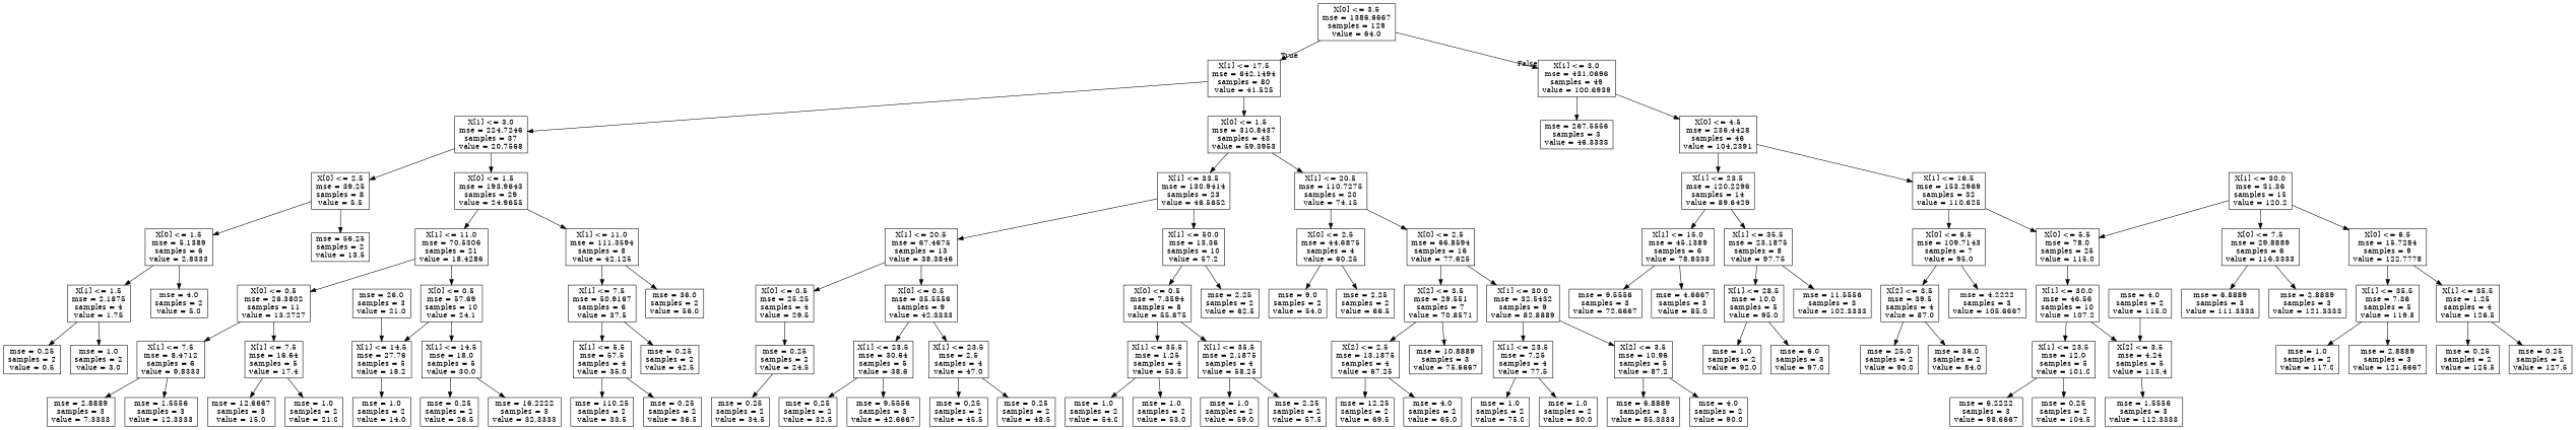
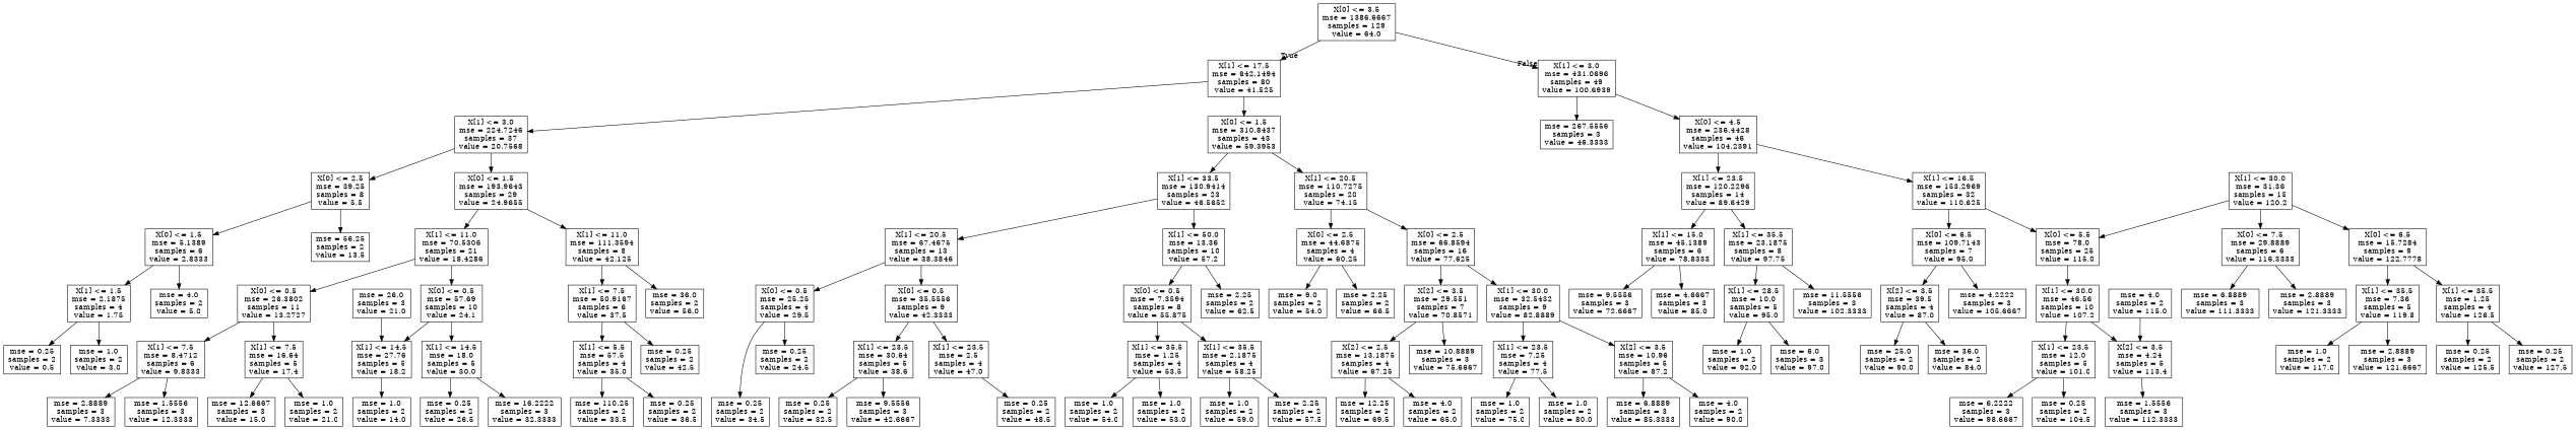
  digraph {
    fontname="DejaVu Serif"
    node [fontname="DejaVu Serif" shape=box]
    edge [fontname="DejaVu Serif"]
    n1 [label="X[0] <= 3.5\nmse = 1386.6667\nsamples = 129\nvalue = 64.0"]
    n2 [label="X[1] <= 17.5\nmse = 642.1494\nsamples = 80\nvalue = 41.525"]
    n3 [label="X[1] <= 3.0\nmse = 431.0696\nsamples = 49\nvalue = 100.6939"]
    n4 [label="X[1] <= 3.0\nmse = 224.7246\nsamples = 37\nvalue = 20.7568"]
    n5 [label="X[0] <= 1.5\nmse = 310.8437\nsamples = 43\nvalue = 59.3953"]
    n6 [label="mse = 267.5556\nsamples = 3\nvalue = 46.3333"]
    n7 [label="X[0] <= 4.5\nmse = 236.4428\nsamples = 46\nvalue = 104.2391"]
    n8 [label="X[0] <= 2.5\nmse = 39.25\nsamples = 8\nvalue = 5.5"]
    n9 [label="X[0] <= 1.5\nmse = 193.9643\nsamples = 29\nvalue = 24.9655"]
    n10 [label="X[1] <= 33.5\nmse = 130.9414\nsamples = 23\nvalue = 46.5652"]
    n11 [label="X[1] <= 20.5\nmse = 110.7275\nsamples = 20\nvalue = 74.15"]
    n12 [label="X[0] <= 1.5\nmse = 5.1389\nsamples = 6\nvalue = 2.8333"]
    n13 [label="mse = 56.25\nsamples = 2\nvalue = 13.5"]
    n14 [label="X[1] <= 11.0\nmse = 70.5306\nsamples = 21\nvalue = 18.4286"]
    n15 [label="X[1] <= 11.0\nmse = 111.3594\nsamples = 8\nvalue = 42.125"]
    n16 [label="X[1] <= 1.5\nmse = 2.1875\nsamples = 4\nvalue = 1.75"]
    n17 [label="mse = 4.0\nsamples = 2\nvalue = 5.0"]
    n18 [label="mse = 0.25\nsamples = 2\nvalue = 0.5"]
    n19 [label="mse = 1.0\nsamples = 2\nvalue = 3.0"]
    n20 [label="X[0] <= 0.5\nmse = 26.3802\nsamples = 11\nvalue = 13.2727"]
    n21 [label="X[0] <= 0.5\nmse = 57.69\nsamples = 10\nvalue = 24.1"]
    n22 [label="X[1] <= 7.5\nmse = 50.9167\nsamples = 6\nvalue = 37.5"]
    n23 [label="mse = 36.0\nsamples = 2\nvalue = 56.0"]
    n24 [label="X[1] <= 7.5\nmse = 8.4712\nsamples = 6\nvalue = 9.8333"]
    n25 [label="X[1] <= 7.5\nmse = 16.64\nsamples = 5\nvalue = 17.4"]
    n26 [label="X[1] <= 14.5\nmse = 27.76\nsamples = 5\nvalue = 18.2"]
    n27 [label="X[1] <= 14.5\nmse = 18.0\nsamples = 5\nvalue = 30.0"]
    n28 [label="mse = 2.8889\nsamples = 3\nvalue = 7.3333"]
    n29 [label="mse = 1.5556\nsamples = 3\nvalue = 12.3333"]
    n30 [label="mse = 12.6667\nsamples = 3\nvalue = 15.0"]
    n31 [label="mse = 1.0\nsamples = 2\nvalue = 21.0"]
    n32 [label="mse = 1.0\nsamples = 2\nvalue = 14.0"]
    n33 [label="mse = 0.25\nsamples = 2\nvalue = 26.5"]
    n34 [label="mse = 16.2222\nsamples = 3\nvalue = 32.3333"]
    n35 [label="mse = 26.0\nsamples = 3\nvalue = 21.0"]
    n36 [label="X[1] <= 5.5\nmse = 57.5\nsamples = 4\nvalue = 35.0"]
    n37 [label="mse = 0.25\nsamples = 2\nvalue = 42.5"]
    n38 [label="mse = 110.25\nsamples = 2\nvalue = 33.5"]
    n39 [label="mse = 0.25\nsamples = 2\nvalue = 36.5"]
    n40 [label="X[1] <= 20.5\nmse = 67.4675\nsamples = 13\nvalue = 38.3846"]
    n41 [label="X[1] <= 50.0\nmse = 13.36\nsamples = 10\nvalue = 57.2"]
    n42 [label="X[0] <= 2.5\nmse = 44.6875\nsamples = 4\nvalue = 60.25"]
    n43 [label="X[0] <= 2.5\nmse = 66.8594\nsamples = 16\nvalue = 77.625"]
    n44 [label="X[0] <= 0.5\nmse = 25.25\nsamples = 4\nvalue = 29.5"]
    n45 [label="X[0] <= 0.5\nmse = 35.5556\nsamples = 9\nvalue = 42.3333"]
    n46 [label="X[0] <= 0.5\nmse = 7.3594\nsamples = 8\nvalue = 55.875"]
    n47 [label="mse = 2.25\nsamples = 2\nvalue = 62.5"]
    n48 [label="mse = 0.25\nsamples = 2\nvalue = 24.5"]
    n49 [label="mse = 0.25\nsamples = 2\nvalue = 34.5"]
    n50 [label="X[1] <= 23.5\nmse = 30.64\nsamples = 5\nvalue = 38.6"]
    n51 [label="X[1] <= 23.5\nmse = 2.5\nsamples = 4\nvalue = 47.0"]
    n52 [label="mse = 0.25\nsamples = 2\nvalue = 32.5"]
    n53 [label="mse = 9.5556\nsamples = 3\nvalue = 42.6667"]
-   n54 [label="mse = 0.25\nsamples = 2\nvalue = 45.5"]
    n55 [label="mse = 0.25\nsamples = 2\nvalue = 48.5"]
    n56 [label="X[1] <= 35.5\nmse = 1.25\nsamples = 4\nvalue = 53.5"]
    n57 [label="X[1] <= 35.5\nmse = 2.1875\nsamples = 4\nvalue = 58.25"]
    n58 [label="mse = 1.0\nsamples = 2\nvalue = 54.0"]
    n59 [label="mse = 1.0\nsamples = 2\nvalue = 53.0"]
    n60 [label="mse = 1.0\nsamples = 2\nvalue = 59.0"]
    n61 [label="mse = 2.25\nsamples = 2\nvalue = 57.5"]
    n62 [label="mse = 9.0\nsamples = 2\nvalue = 54.0"]
    n63 [label="mse = 2.25\nsamples = 2\nvalue = 66.5"]
    n64 [label="X[2] <= 3.5\nmse = 29.551\nsamples = 7\nvalue = 70.8571"]
    n65 [label="X[1] <= 30.0\nmse = 32.5432\nsamples = 9\nvalue = 82.8889"]
    n66 [label="X[2] <= 2.5\nmse = 13.1875\nsamples = 4\nvalue = 67.25"]
    n67 [label="mse = 10.8889\nsamples = 3\nvalue = 75.6667"]
    n68 [label="X[1] <= 23.5\nmse = 7.25\nsamples = 4\nvalue = 77.5"]
    n69 [label="X[2] <= 3.5\nmse = 10.96\nsamples = 5\nvalue = 87.2"]
    n70 [label="mse = 12.25\nsamples = 2\nvalue = 69.5"]
    n71 [label="mse = 4.0\nsamples = 2\nvalue = 65.0"]
    n72 [label="mse = 1.0\nsamples = 2\nvalue = 75.0"]
    n73 [label="mse = 1.0\nsamples = 2\nvalue = 80.0"]
    n74 [label="mse = 6.8889\nsamples = 3\nvalue = 85.3333"]
    n75 [label="mse = 4.0\nsamples = 2\nvalue = 90.0"]
    n76 [label="X[1] <= 23.5\nmse = 120.2296\nsamples = 14\nvalue = 89.6429"]
    n77 [label="X[1] <= 16.5\nmse = 153.2969\nsamples = 32\nvalue = 110.625"]
    n78 [label="X[1] <= 15.0\nmse = 45.1389\nsamples = 6\nvalue = 78.8333"]
    n79 [label="X[1] <= 35.5\nmse = 23.1875\nsamples = 8\nvalue = 97.75"]
    n80 [label="X[0] <= 6.5\nmse = 109.7143\nsamples = 7\nvalue = 95.0"]
    n81 [label="X[0] <= 5.5\nmse = 78.0\nsamples = 25\nvalue = 115.0"]
    n82 [label="mse = 9.5556\nsamples = 3\nvalue = 72.6667"]
    n83 [label="mse = 4.6667\nsamples = 3\nvalue = 85.0"]
    n84 [label="X[1] <= 28.5\nmse = 10.0\nsamples = 5\nvalue = 95.0"]
    n85 [label="mse = 11.5556\nsamples = 3\nvalue = 102.3333"]
    n86 [label="mse = 1.0\nsamples = 2\nvalue = 92.0"]
    n87 [label="mse = 6.0\nsamples = 3\nvalue = 97.0"]
    n88 [label="X[2] <= 3.5\nmse = 39.5\nsamples = 4\nvalue = 87.0"]
    n89 [label="mse = 4.2222\nsamples = 3\nvalue = 105.6667"]
    n90 [label="X[1] <= 30.0\nmse = 46.56\nsamples = 10\nvalue = 107.2"]
    n91 [label="mse = 25.0\nsamples = 2\nvalue = 90.0"]
    n92 [label="mse = 36.0\nsamples = 2\nvalue = 84.0"]
    n93 [label="X[1] <= 23.5\nmse = 12.0\nsamples = 5\nvalue = 101.0"]
    n94 [label="X[2] <= 3.5\nmse = 4.24\nsamples = 5\nvalue = 113.4"]
    n95 [label="X[1] <= 30.0\nmse = 31.36\nsamples = 15\nvalue = 120.2"]
    n96 [label="X[0] <= 7.5\nmse = 29.8889\nsamples = 6\nvalue = 116.3333"]
    n97 [label="X[0] <= 6.5\nmse = 15.7284\nsamples = 9\nvalue = 122.7778"]
    n98 [label="mse = 6.2222\nsamples = 3\nvalue = 98.6667"]
    n99 [label="mse = 0.25\nsamples = 2\nvalue = 104.5"]
    n100 [label="mse = 1.5556\nsamples = 3\nvalue = 112.3333"]
    n101 [label="mse = 4.0\nsamples = 2\nvalue = 115.0"]
    n102 [label="mse = 6.8889\nsamples = 3\nvalue = 111.3333"]
    n103 [label="mse = 2.8889\nsamples = 3\nvalue = 121.3333"]
    n104 [label="X[1] <= 35.5\nmse = 7.36\nsamples = 5\nvalue = 119.8"]
    n105 [label="X[1] <= 35.5\nmse = 1.25\nsamples = 4\nvalue = 126.5"]
    n106 [label="mse = 1.0\nsamples = 2\nvalue = 117.0"]
    n107 [label="mse = 2.8889\nsamples = 3\nvalue = 121.6667"]
    n108 [label="mse = 0.25\nsamples = 2\nvalue = 125.5"]
    n109 [label="mse = 0.25\nsamples = 2\nvalue = 127.5"]
    n1 -> n2 [headlabel=True labelangle=45 labeldistance=2.5]
    n1 -> n3 [headlabel=False labelangle=-45 labeldistance=2.5]
    n2 -> n4
    n2 -> n5
    n3 -> n6
    n3 -> n7
    n4 -> n8
    n4 -> n9
    n5 -> n10
    n5 -> n11
    n7 -> n76
    n7 -> n77
    n8 -> n12
    n8 -> n13
    n9 -> n14
    n9 -> n15
    n10 -> n40
    n10 -> n41
    n11 -> n42
    n11 -> n43
    n12 -> n16
    n12 -> n17
    n14 -> n20
    n14 -> n21
    n15 -> n22
    n15 -> n23
    n16 -> n18
    n16 -> n19
    n20 -> n24
    n20 -> n25
    n21 -> n26
    n21 -> n27
    n22 -> n36
    n22 -> n37
    n24 -> n28
    n24 -> n29
    n25 -> n30
    n25 -> n31
    n26 -> n32
    n27 -> n33
    n27 -> n34
    n35 -> n26
    n36 -> n38
    n36 -> n39
    n40 -> n44
    n40 -> n45
    n41 -> n46
    n41 -> n47
    n42 -> n62
    n42 -> n63
    n43 -> n64
    n43 -> n65
    n44 -> n48
-   n48 -> n49
+   n44 -> n49
    n45 -> n50
    n45 -> n51
    n46 -> n56
    n46 -> n57
    n50 -> n52
    n50 -> n53
-   n51 -> n54
    n51 -> n55
    n56 -> n58
    n56 -> n59
    n57 -> n60
    n57 -> n61
    n64 -> n66
    n64 -> n67
    n65 -> n68
    n65 -> n69
    n66 -> n70
    n66 -> n71
    n68 -> n72
    n68 -> n73
    n69 -> n74
    n69 -> n75
    n76 -> n78
    n76 -> n79
    n77 -> n80
    n77 -> n81
    n78 -> n82
    n78 -> n83
    n79 -> n84
    n79 -> n85
    n80 -> n88
    n80 -> n89
    n81 -> n90
    n84 -> n86
    n84 -> n87
    n88 -> n91
    n88 -> n92
    n90 -> n93
    n90 -> n94
    n93 -> n98
    n93 -> n99
    n94 -> n100
    n95 -> n81
    n95 -> n96
    n95 -> n97
    n96 -> n102
    n96 -> n103
    n97 -> n104
    n97 -> n105
    n101 -> n94
    n104 -> n106
    n104 -> n107
    n105 -> n108
    n105 -> n109
  }
